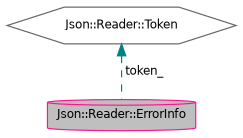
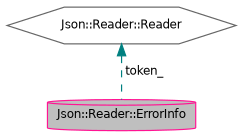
  digraph {
    node [fontname=Helvetica fontsize=10 style=filled]
    n1 [color=deeppink fillcolor=grey75 fontcolor=black height=0.2 label="Json::Reader::ErrorInfo" shape=cylinder width=0.4]
-   n2 [color=gray40 fillcolor=white height=0.2 label="Json::Reader::Token" shape=hexagon width=0.4]
+   n2 [color=gray40 fillcolor=white height=0.2 label="Json::Reader::Reader" shape=hexagon width=0.4]
    n2 -> n1 [color=teal dir=back fontname=Helvetica fontsize=10 label=" token_" labelfontname=Helvetica labelfontsize=10 style=dashed]
  }
